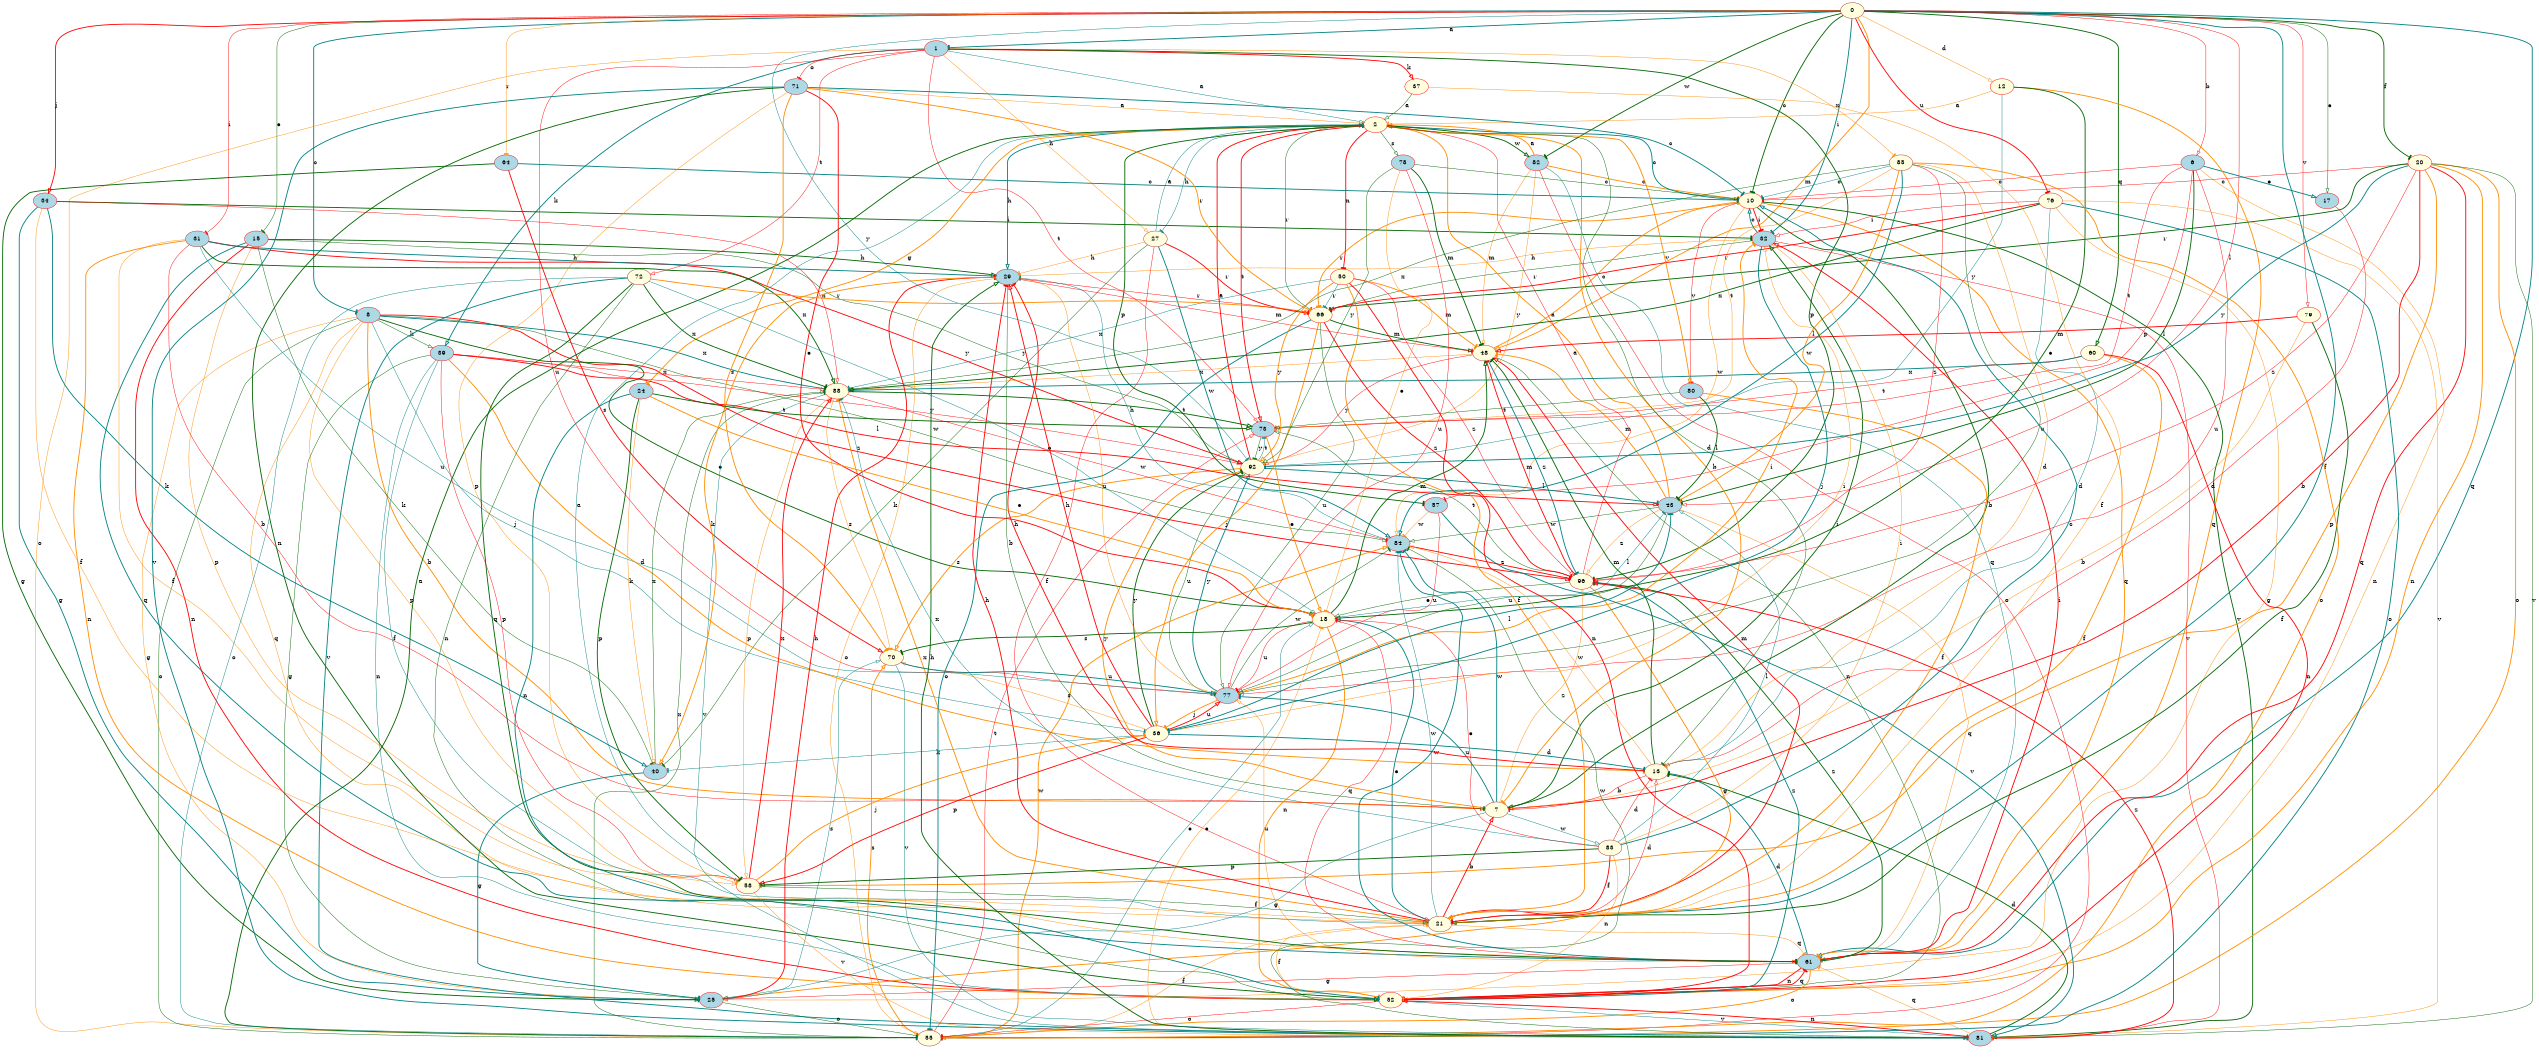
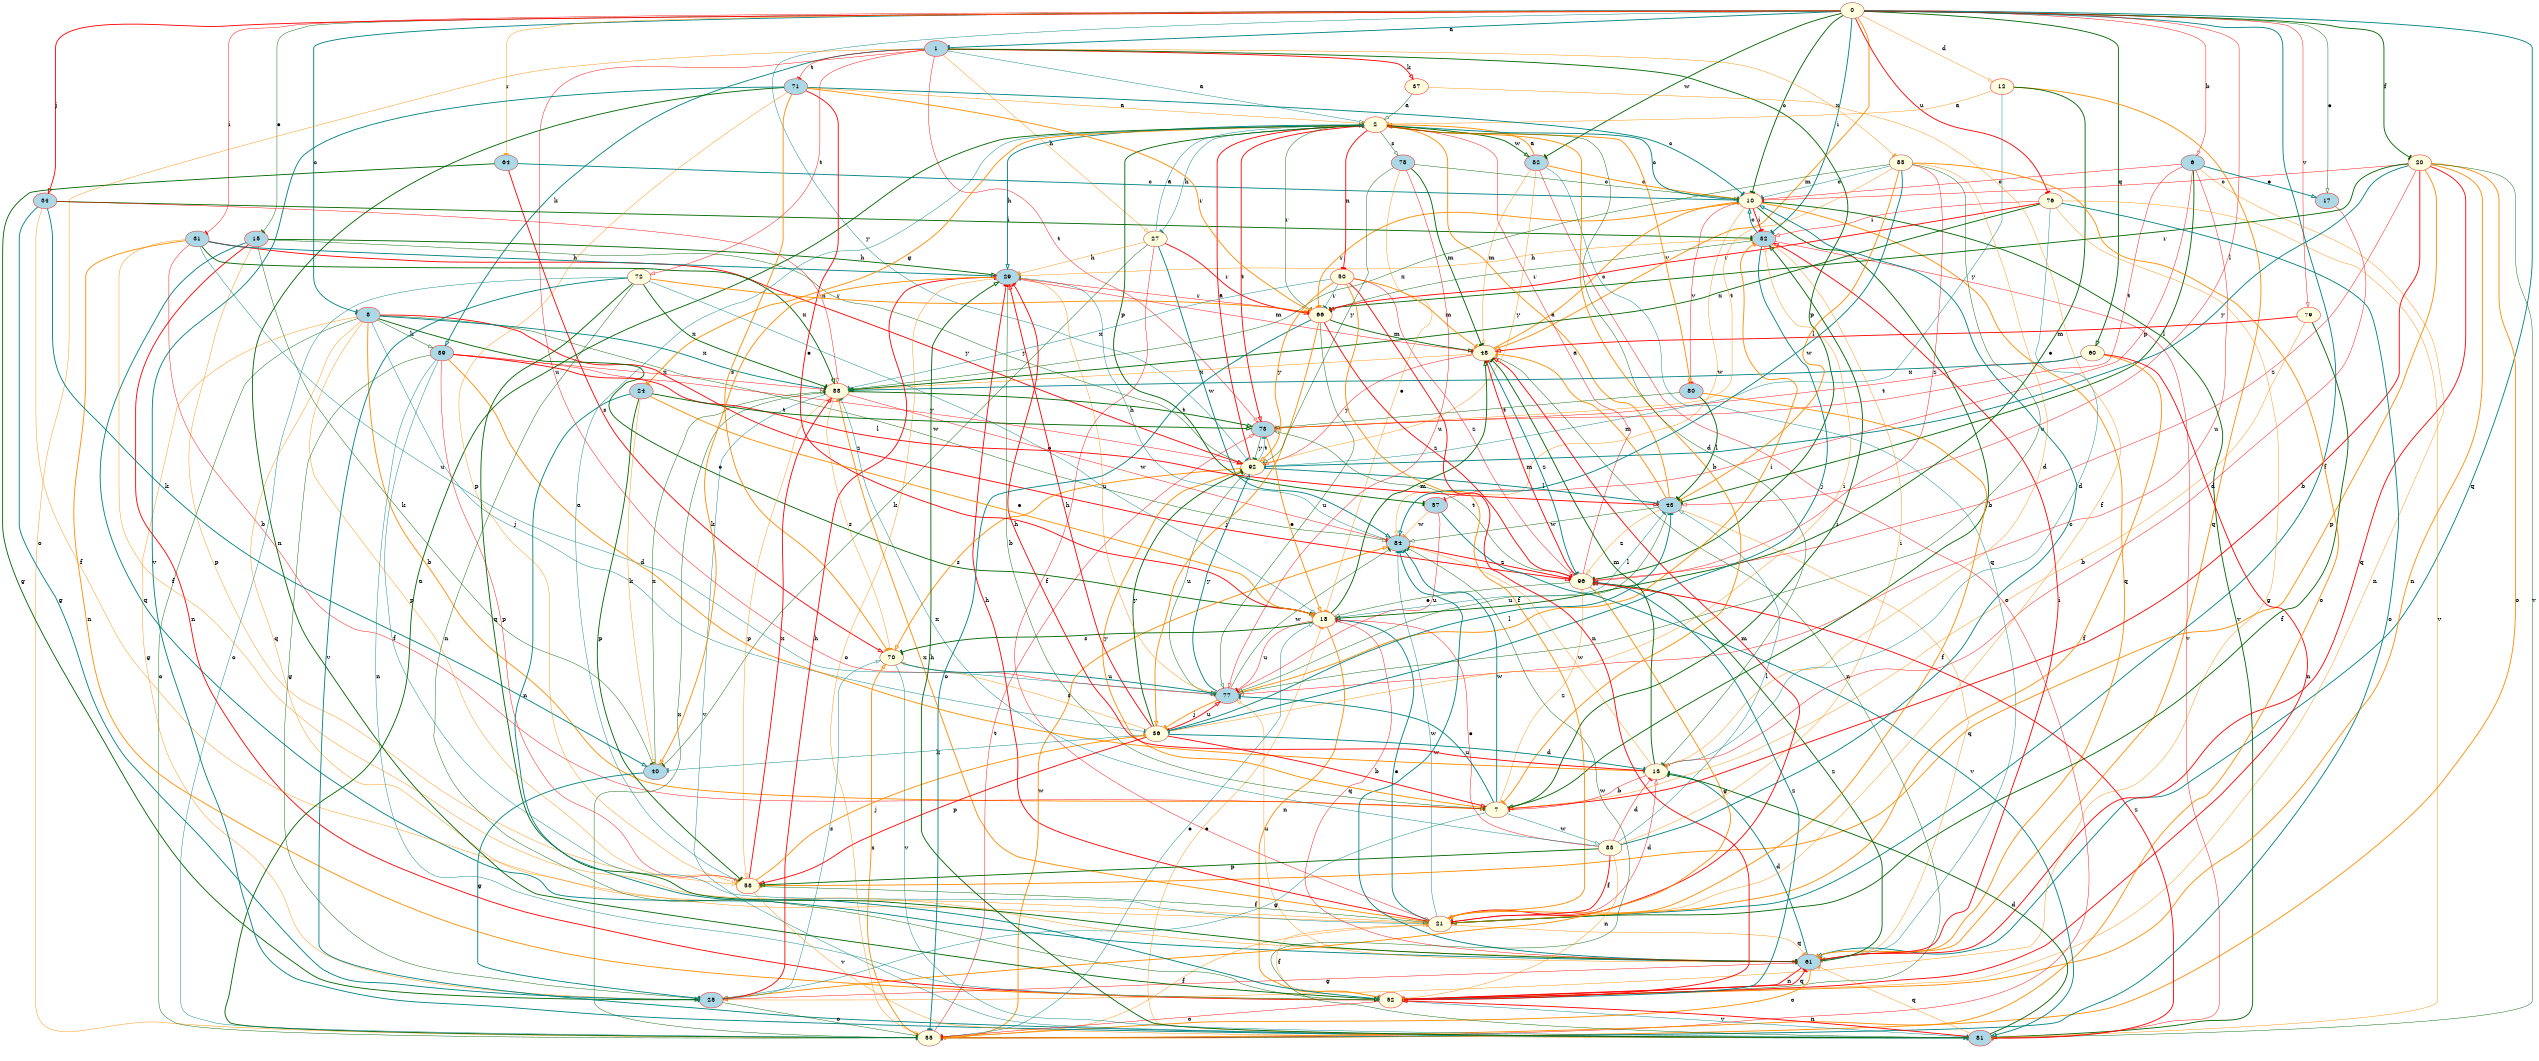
  strict digraph {
    node [color=red fillcolor=lightyellow style=filled]
    edge [arrowhead=onormal color=darkorange style=bold]
    0 [color=brown]
    1 [fillcolor=lightblue]
    6 [color=brown fillcolor=lightblue]
    8 [fillcolor=lightblue]
    10
    12
    15 [fillcolor=lightblue]
    17 [fillcolor=lightblue]
    20
    21 [color=brown]
    31 [color=brown fillcolor=lightblue]
    32 [fillcolor=lightblue]
    34 [fillcolor=lightblue]
    43 [color=brown fillcolor=lightblue]
    48 [color=brown]
    60 [color=brown]
    61 [color=brown fillcolor=lightblue]
    64 [color=brown fillcolor=lightblue]
    76 [color=brown]
    79
    82 [fillcolor=lightblue]
    92 [color=brown]
    2
    27 [color=brown]
    37
    39 [fillcolor=lightblue]
    55 [color=brown]
    71 [color=brown fillcolor=lightblue]
    72 [color=brown]
    73 [fillcolor=lightblue]
    77 [fillcolor=lightblue]
    85 [color=brown]
    96 [color=brown]
    57 [fillcolor=lightblue]
    52
    7 [color=brown]
    25 [fillcolor=lightblue]
    84 [fillcolor=lightblue]
    18
    36 [color=brown]
    58
    88
    66
    80 [fillcolor=lightblue]
    81 [fillcolor=lightblue]
    29 [color=brown fillcolor=lightblue]
    40 [color=brown fillcolor=lightblue]
    13 [color=brown]
    70 [color=brown]
    24 [fillcolor=lightblue]
    50
    n52 [fillcolor=lightblue label=78]
    83 [color=brown]
    0 -> 1 [arrowhead=tee color=teal label=a]
    0 -> 6 [color=red label=b style=solid]
    0 -> 8 [arrowhead=tee color=teal label=c]
    0 -> 10 [arrowhead=tee color=darkgreen label=c]
    0 -> 12 [label=d style=solid]
    0 -> 15 [arrowhead=tee color=darkgreen label=e style=solid]
    0 -> 17 [color=darkgreen label=e style=solid]
    0 -> 20 [arrowhead=tee color=darkgreen label=f]
    0 -> 21 [color=teal label=f]
    0 -> 31 [arrowhead=tee color=red label=i style=solid]
    0 -> 32 [arrowhead=tee color=teal label=i]
    0 -> 34 [color=red label=j]
    0 -> 43 [color=red label=l style=solid]
    0 -> 48 [label=m]
    0 -> 60 [color=darkgreen label=q]
    0 -> 61 [color=teal label=q]
    0 -> 64 [arrowhead=tee label=r style=solid]
    0 -> 76 [arrowhead=tee color=red label=u]
    0 -> 79 [color=red label=v style=solid]
    0 -> 82 [arrowhead=tee color=darkgreen label=w]
    0 -> 92 [arrowhead=tee color=teal label=y style=solid]
    1 -> 2 [color=teal label=a style=solid]
    1 -> 27 [label=h style=solid]
    1 -> 37 [color=red label=k]
    1 -> 39 [color=teal label=k]
    1 -> 55 [arrowhead=tee label=o style=solid]
-   1 -> 71 [arrowhead=tee color=red label=o style=solid]
+   1 -> 71 [arrowhead=tee color=red label=t style=solid]
    1 -> 72 [color=red label=t style=solid]
    1 -> 73 [color=red label=t style=solid]
    1 -> 77 [color=red label=u style=solid]
    1 -> 85 [arrowhead=tee label=x style=solid]
    1 -> 96 [arrowhead=tee color=darkgreen label=p]
    6 -> 10 [arrowhead=tee color=red label=c style=solid]
    6 -> 17 [color=teal label=e]
    6 -> 43 [arrowhead=tee color=darkgreen label=l]
    6 -> 73 [color=red label=t style=solid]
    6 -> 77 [color=red label=u style=solid]
    6 -> 57 [arrowhead=tee color=red label=p style=solid]
    6 -> 52 [arrowhead=tee label=n style=solid]
    8 -> 61 [label=q style=solid]
    8 -> 39 [color=darkgreen label=k style=solid]
    8 -> 55 [arrowhead=tee color=darkgreen label=o style=solid]
    8 -> 96 [color=red label=z]
    8 -> 7 [label=b]
    8 -> 25 [arrowhead=tee label=g style=solid]
    8 -> 84 [color=darkgreen label=w style=solid]
    8 -> 18 [color=darkgreen label=e]
    8 -> 36 [arrowhead=tee color=teal label=j style=solid]
    8 -> 58 [arrowhead=tee label=p style=solid]
    8 -> 88 [arrowhead=tee color=teal label=x]
    10 -> 32 [arrowhead=tee color=red label=i]
    10 -> 61 [label=q]
    10 -> 7 [color=darkgreen label=b]
    10 -> 84 [label=w style=solid]
    10 -> 66 [arrowhead=tee label=r]
    10 -> 80 [arrowhead=tee color=red label=v style=solid]
    10 -> 81 [color=darkgreen label=v]
    12 -> 61 [arrowhead=tee label=q]
    12 -> 92 [arrowhead=tee color=teal label=y style=solid]
    12 -> 2 [arrowhead=tee label=a style=solid]
    12 -> 18 [color=darkgreen label=e]
    15 -> 61 [arrowhead=tee color=teal label=q]
    15 -> 92 [color=darkgreen label=y style=solid]
    15 -> 52 [color=red label=n]
    15 -> 58 [label=p style=solid]
    15 -> 29 [color=darkgreen label=h]
    15 -> 40 [arrowhead=tee color=darkgreen label=k style=solid]
    17 -> 13 [color=red label=d style=solid]
    20 -> 10 [arrowhead=tee color=red label=c style=solid]
    20 -> 61 [arrowhead=tee color=red label=q]
    20 -> 92 [arrowhead=tee color=teal label=y]
    20 -> 55 [arrowhead=tee label=o]
    20 -> 96 [color=red label=z style=solid]
    20 -> 52 [arrowhead=tee label=n]
    20 -> 7 [color=red label=b]
    20 -> 58 [arrowhead=tee label=p]
    20 -> 66 [arrowhead=tee color=darkgreen label=r]
    20 -> 81 [arrowhead=tee color=darkgreen label=v style=solid]
    21 -> 48 [color=red label=m]
    21 -> 61 [arrowhead=tee label=q style=solid]
-   21 -> 7 [color=red label=b]
+   36 -> 7 [color=red label=b]
    21 -> 84 [arrowhead=tee color=teal label=w style=solid]
    21 -> 18 [color=teal label=e]
    21 -> 88 [arrowhead=tee label=x]
    21 -> 29 [arrowhead=tee color=red label=h]
    21 -> 13 [color=red label=d style=solid]
    31 -> 21 [arrowhead=tee label=f style=solid]
    31 -> 92 [color=red label=y]
    31 -> 77 [color=teal label=u style=solid]
    31 -> 52 [label=n]
    31 -> 7 [color=red label=b style=solid]
    31 -> 88 [color=darkgreen label=x]
    31 -> 29 [color=teal label=h]
    32 -> 10 [color=teal label=c]
    32 -> 36 [arrowhead=tee color=teal label=j]
    32 -> 66 [arrowhead=tee color=darkgreen label=r style=solid]
    32 -> 81 [arrowhead=tee color=red label=v style=solid]
    32 -> 29 [arrowhead=tee label=h style=solid]
    34 -> 21 [arrowhead=tee label=f style=solid]
    34 -> 32 [arrowhead=tee color=darkgreen label=i]
    34 -> 25 [arrowhead=tee color=teal label=g]
    34 -> 88 [color=red label=x style=solid]
    34 -> 40 [color=teal label=k]
    43 -> 48 [arrowhead=tee label=m]
    43 -> 61 [arrowhead=tee label=q style=solid]
    43 -> 2 [label=a]
    43 -> 77 [color=darkgreen label=u style=solid]
    43 -> 96 [label=z style=solid]
    43 -> 84 [color=darkgreen label=w style=solid]
    48 -> 10 [arrowhead=tee label=c]
    48 -> 92 [color=red label=y style=solid]
    48 -> 96 [arrowhead=tee color=teal label=z]
    48 -> 52 [arrowhead=tee color=darkgreen label=n style=solid]
    48 -> 88 [arrowhead=tee label=x style=solid]
    60 -> 21 [label=f]
    60 -> 73 [arrowhead=tee color=red label=t style=solid]
    60 -> 52 [arrowhead=tee color=red label=n]
    60 -> 88 [color=teal label=x]
    61 -> 32 [color=red label=i]
    61 -> 55 [arrowhead=tee label=o]
    61 -> 77 [label=u style=solid]
    61 -> 96 [arrowhead=tee color=darkgreen label=z]
    61 -> 52 [arrowhead=tee color=red label=n]
    61 -> 25 [color=red label=g style=solid]
    61 -> 84 [arrowhead=tee color=teal label=w]
    61 -> 13 [arrowhead=tee color=teal label=d]
    64 -> 10 [arrowhead=tee color=teal label=c]
    64 -> 25 [color=darkgreen label=g]
    64 -> 70 [color=red label=s]
    76 -> 32 [color=red label=i style=solid]
    76 -> 55 [arrowhead=tee color=teal label=o]
    76 -> 25 [label=g style=solid]
    76 -> 88 [color=darkgreen label=x]
    76 -> 66 [color=red label=r]
    76 -> 81 [arrowhead=tee label=v style=solid]
    76 -> 13 [arrowhead=tee color=teal label=d style=solid]
    79 -> 21 [color=darkgreen label=f]
    79 -> 48 [color=red label=m]
    79 -> 7 [label=b style=solid]
    82 -> 10 [arrowhead=tee label=c]
    82 -> 48 [label=m style=solid]
    82 -> 61 [color=teal label=q style=solid]
    82 -> 92 [arrowhead=tee label=y style=solid]
    82 -> 2 [label=a]
    82 -> 55 [color=red label=o style=solid]
    92 -> 43 [arrowhead=tee color=teal label=l]
    92 -> 2 [color=red label=a]
    92 -> 73 [arrowhead=tee color=teal label=t style=solid]
    92 -> 77 [arrowhead=tee color=darkgreen label=u style=solid]
    92 -> 70 [label=s]
    2 -> 10 [arrowhead=tee color=teal label=c]
    2 -> 82 [color=darkgreen label=w]
    2 -> 27 [arrowhead=tee color=teal label=h style=solid]
    2 -> 73 [color=red label=t]
    2 -> 57 [arrowhead=tee color=darkgreen label=p]
    2 -> 7 [arrowhead=tee label=b]
    2 -> 66 [arrowhead=tee color=darkgreen label=r style=solid]
    2 -> 80 [label=v]
    2 -> 29 [color=teal label=h]
    2 -> 13 [arrowhead=tee color=darkgreen label=d style=solid]
    2 -> 24 [arrowhead=tee label=g]
    2 -> 50 [arrowhead=tee color=red label=n]
    2 -> n52 [color=darkgreen label=s style=solid]
    27 -> 21 [color=red label=f style=solid]
    27 -> 2 [color=teal label=a style=solid]
    27 -> 84 [color=teal label=w]
    27 -> 66 [color=red label=r]
    27 -> 29 [arrowhead=tee label=h style=solid]
    27 -> 40 [arrowhead=tee color=darkgreen label=k style=solid]
    37 -> 21 [label=f style=solid]
    37 -> 2 [color=darkgreen label=a style=solid]
    39 -> 21 [color=teal label=f style=solid]
    39 -> 43 [color=red label=l]
    39 -> 92 [color=red label=y style=solid]
    39 -> 52 [color=teal label=n style=solid]
    39 -> 25 [color=darkgreen label=g style=solid]
    39 -> 58 [color=red label=p style=solid]
    39 -> 88 [color=red label=x style=solid]
    39 -> 13 [arrowhead=tee label=d]
    55 -> 21 [label=f style=solid]
    55 -> 2 [arrowhead=tee color=darkgreen label=a]
    55 -> 73 [color=red label=t style=solid]
    55 -> 84 [label=w]
    55 -> 18 [color=teal label=e style=solid]
    55 -> 88 [arrowhead=tee color=darkgreen label=x style=solid]
    55 -> 70 [label=s]
    71 -> 10 [arrowhead=tee color=teal label=c]
    71 -> 2 [arrowhead=tee label=a style=solid]
    71 -> 52 [color=darkgreen label=n]
    71 -> 18 [arrowhead=tee color=red label=e]
    71 -> 58 [arrowhead=tee label=p style=solid]
    71 -> 66 [arrowhead=tee label=r]
    71 -> 81 [color=teal label=v]
    71 -> 70 [arrowhead=tee label=s]
    72 -> 61 [arrowhead=tee color=darkgreen label=q]
    72 -> 55 [arrowhead=tee color=teal label=o style=solid]
    72 -> 52 [color=darkgreen label=n style=solid]
    72 -> 18 [color=teal label=e style=solid]
    72 -> 88 [arrowhead=tee color=darkgreen label=x]
    72 -> 66 [label=r]
    72 -> 81 [arrowhead=tee color=teal label=v]
    73 -> 92 [arrowhead=tee color=darkgreen label=y style=solid]
    73 -> 18 [label=e]
    77 -> 32 [arrowhead=tee label=i]
    77 -> 92 [color=teal label=y]
    77 -> 84 [arrowhead=tee color=darkgreen label=w style=solid]
    77 -> 36 [arrowhead=tee label=j]
    85 -> 10 [arrowhead=tee color=teal label=c style=solid]
    85 -> 43 [arrowhead=tee label=l]
    85 -> 55 [label=o]
    85 -> 73 [arrowhead=tee label=t style=solid]
    85 -> 77 [color=darkgreen label=u style=solid]
    85 -> 96 [arrowhead=tee color=red label=z style=solid]
    85 -> 84 [color=teal label=w]
    85 -> 88 [color=darkgreen label=x style=solid]
    85 -> 13 [arrowhead=tee label=d style=solid]
    96 -> 48 [arrowhead=tee color=red label=m]
    96 -> 2 [color=red label=a style=solid]
    96 -> 73 [color=darkgreen label=t style=solid]
    96 -> 25 [label=g]
    96 -> 18 [color=darkgreen label=e style=solid]
    57 -> 77 [arrowhead=tee color=red label=u style=solid]
    57 -> 84 [arrowhead=tee label=w style=solid]
    57 -> 81 [color=teal label=v]
    52 -> 21 [arrowhead=tee label=f style=solid]
    52 -> 61 [arrowhead=tee color=red label=q]
    52 -> 55 [arrowhead=tee color=red label=o style=solid]
    52 -> 96 [color=teal label=z]
    52 -> 81 [arrowhead=tee color=teal label=v style=solid]
    7 -> 32 [color=darkgreen label=i]
    7 -> 92 [arrowhead=tee label=y]
    7 -> 77 [arrowhead=tee color=teal label=u]
    7 -> 96 [label=z style=solid]
    7 -> 25 [color=teal label=g style=solid]
    7 -> 84 [arrowhead=tee color=teal label=w]
    7 -> 83 [color=teal label=w style=solid]
    25 -> 55 [arrowhead=tee color=darkgreen label=o style=solid]
    25 -> 29 [arrowhead=tee color=red label=h]
    25 -> 70 [color=teal label=s style=solid]
    84 -> 96 [arrowhead=tee color=red label=z]
    84 -> 29 [arrowhead=tee color=teal label=h style=solid]
    18 -> 43 [arrowhead=tee color=teal label=l style=solid]
    18 -> 48 [color=darkgreen label=m]
    18 -> 61 [color=red label=q style=solid]
    18 -> 77 [arrowhead=tee color=red label=u style=solid]
    18 -> 52 [arrowhead=tee label=n]
    18 -> 70 [arrowhead=tee color=darkgreen label=s]
    36 -> 32 [label=i style=solid]
    36 -> 43 [arrowhead=tee color=teal label=l]
    36 -> 92 [arrowhead=tee color=darkgreen label=y]
    36 -> 77 [color=red label=u]
    36 -> 58 [color=red label=p]
    36 -> 29 [color=red label=h]
    36 -> 40 [arrowhead=tee color=teal label=k style=solid]
    36 -> 13 [arrowhead=tee color=teal label=d]
    36 -> 70 [label=s style=solid]
    58 -> 21 [color=darkgreen label=f style=solid]
    58 -> 2 [arrowhead=tee color=teal label=a style=solid]
    58 -> 36 [arrowhead=tee label=j]
    58 -> 88 [color=red label=x]
    58 -> 81 [label=v style=solid]
    88 -> 73 [color=darkgreen label=t]
    88 -> 84 [arrowhead=tee color=red label=w style=solid]
    88 -> 58 [label=p style=solid]
    88 -> 81 [color=teal label=v style=solid]
    88 -> 70 [arrowhead=tee label=s style=solid]
    66 -> 48 [color=darkgreen label=m]
    66 -> 55 [arrowhead=tee color=teal label=o]
    66 -> 77 [color=darkgreen label=u style=solid]
    66 -> 96 [arrowhead=tee color=red label=z]
    66 -> 36 [label=j]
    80 -> 21 [label=f]
    80 -> 43 [arrowhead=tee color=darkgreen label=l]
    80 -> 73 [color=darkgreen label=t style=solid]
    81 -> 61 [arrowhead=tee label=q style=solid]
    81 -> 96 [color=red label=z]
    81 -> 52 [color=red label=n]
    81 -> 84 [arrowhead=tee color=darkgreen label=w style=solid]
    81 -> 18 [arrowhead=tee label=e style=solid]
    81 -> 29 [color=darkgreen label=h]
    81 -> 13 [arrowhead=tee color=darkgreen label=d]
    29 -> 48 [arrowhead=tee color=red label=m style=solid]
    29 -> 55 [label=o style=solid]
    29 -> 77 [label=u style=solid]
    29 -> 7 [arrowhead=tee color=darkgreen label=b style=solid]
    29 -> 66 [arrowhead=tee color=red label=r style=solid]
    29 -> 40 [label=k]
    40 -> 25 [arrowhead=tee color=teal label=g]
    40 -> 88 [color=darkgreen label=x style=solid]
    13 -> 48 [arrowhead=tee color=darkgreen label=m]
    13 -> 7 [arrowhead=tee color=red label=b style=solid]
    13 -> 84 [label=w style=solid]
    13 -> 29 [arrowhead=tee color=red label=h]
    70 -> 77 [color=teal label=u]
    70 -> 81 [color=teal label=v style=solid]
    24 -> 73 [color=darkgreen label=t]
    24 -> 52 [arrowhead=tee color=teal label=n]
    24 -> 18 [arrowhead=tee label=e]
    24 -> 58 [arrowhead=tee color=darkgreen label=p]
    24 -> 40 [label=k style=solid]
    50 -> 21 [label=f]
    50 -> 48 [arrowhead=tee label=m]
    50 -> 92 [label=y]
    50 -> 96 [color=red label=z style=solid]
    50 -> 52 [color=red label=n]
    50 -> 88 [arrowhead=tee color=teal label=x style=solid]
    50 -> 66 [arrowhead=tee color=teal label=r style=solid]
    n52 -> 10 [color=darkgreen label=c style=solid]
    n52 -> 48 [arrowhead=tee color=darkgreen label=m]
    n52 -> 92 [color=darkgreen label=y style=solid]
    n52 -> 77 [color=red label=u style=solid]
    n52 -> 18 [arrowhead=tee label=e style=solid]
    83 -> 10 [color=teal label=c]
    83 -> 21 [arrowhead=tee color=red label=f]
    83 -> 32 [label=i style=solid]
    83 -> 43 [color=teal label=l style=solid]
    83 -> 52 [arrowhead=tee label=n style=solid]
    83 -> 18 [arrowhead=tee color=red label=e style=solid]
    83 -> 58 [color=darkgreen label=p]
    83 -> 88 [arrowhead=tee color=teal label=x style=solid]
    83 -> 13 [arrowhead=tee color=red label=d style=solid]
  }
